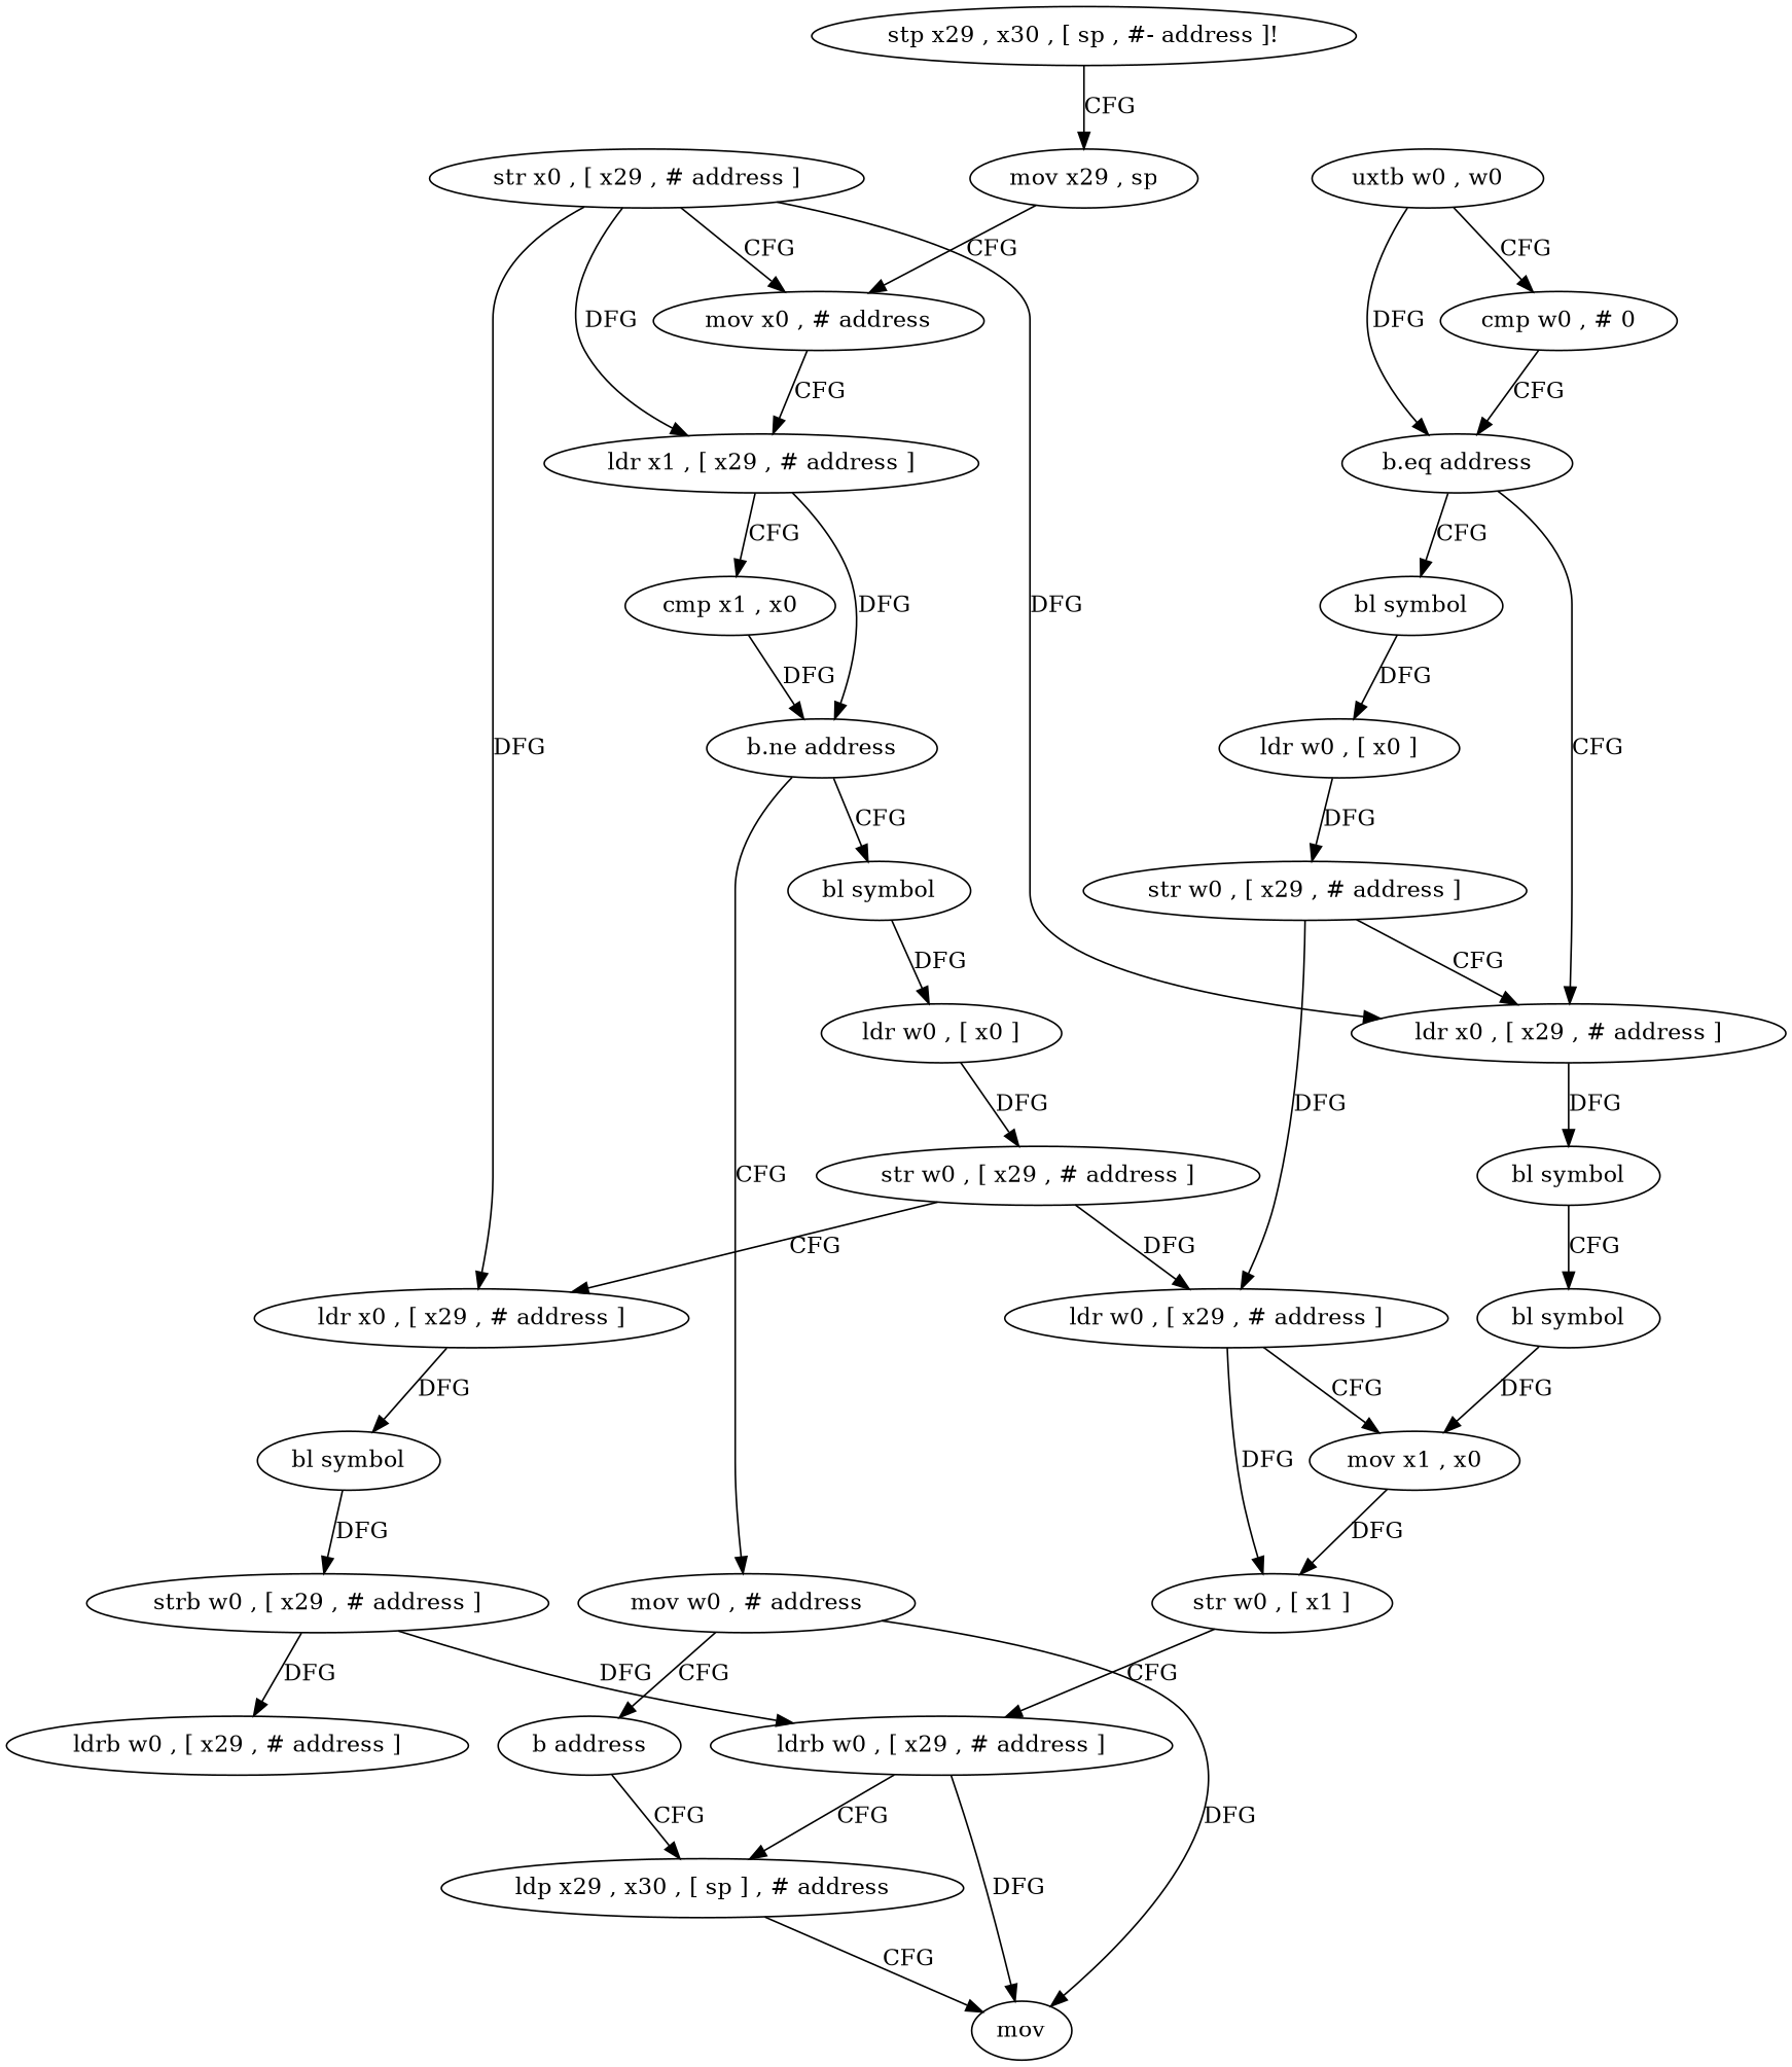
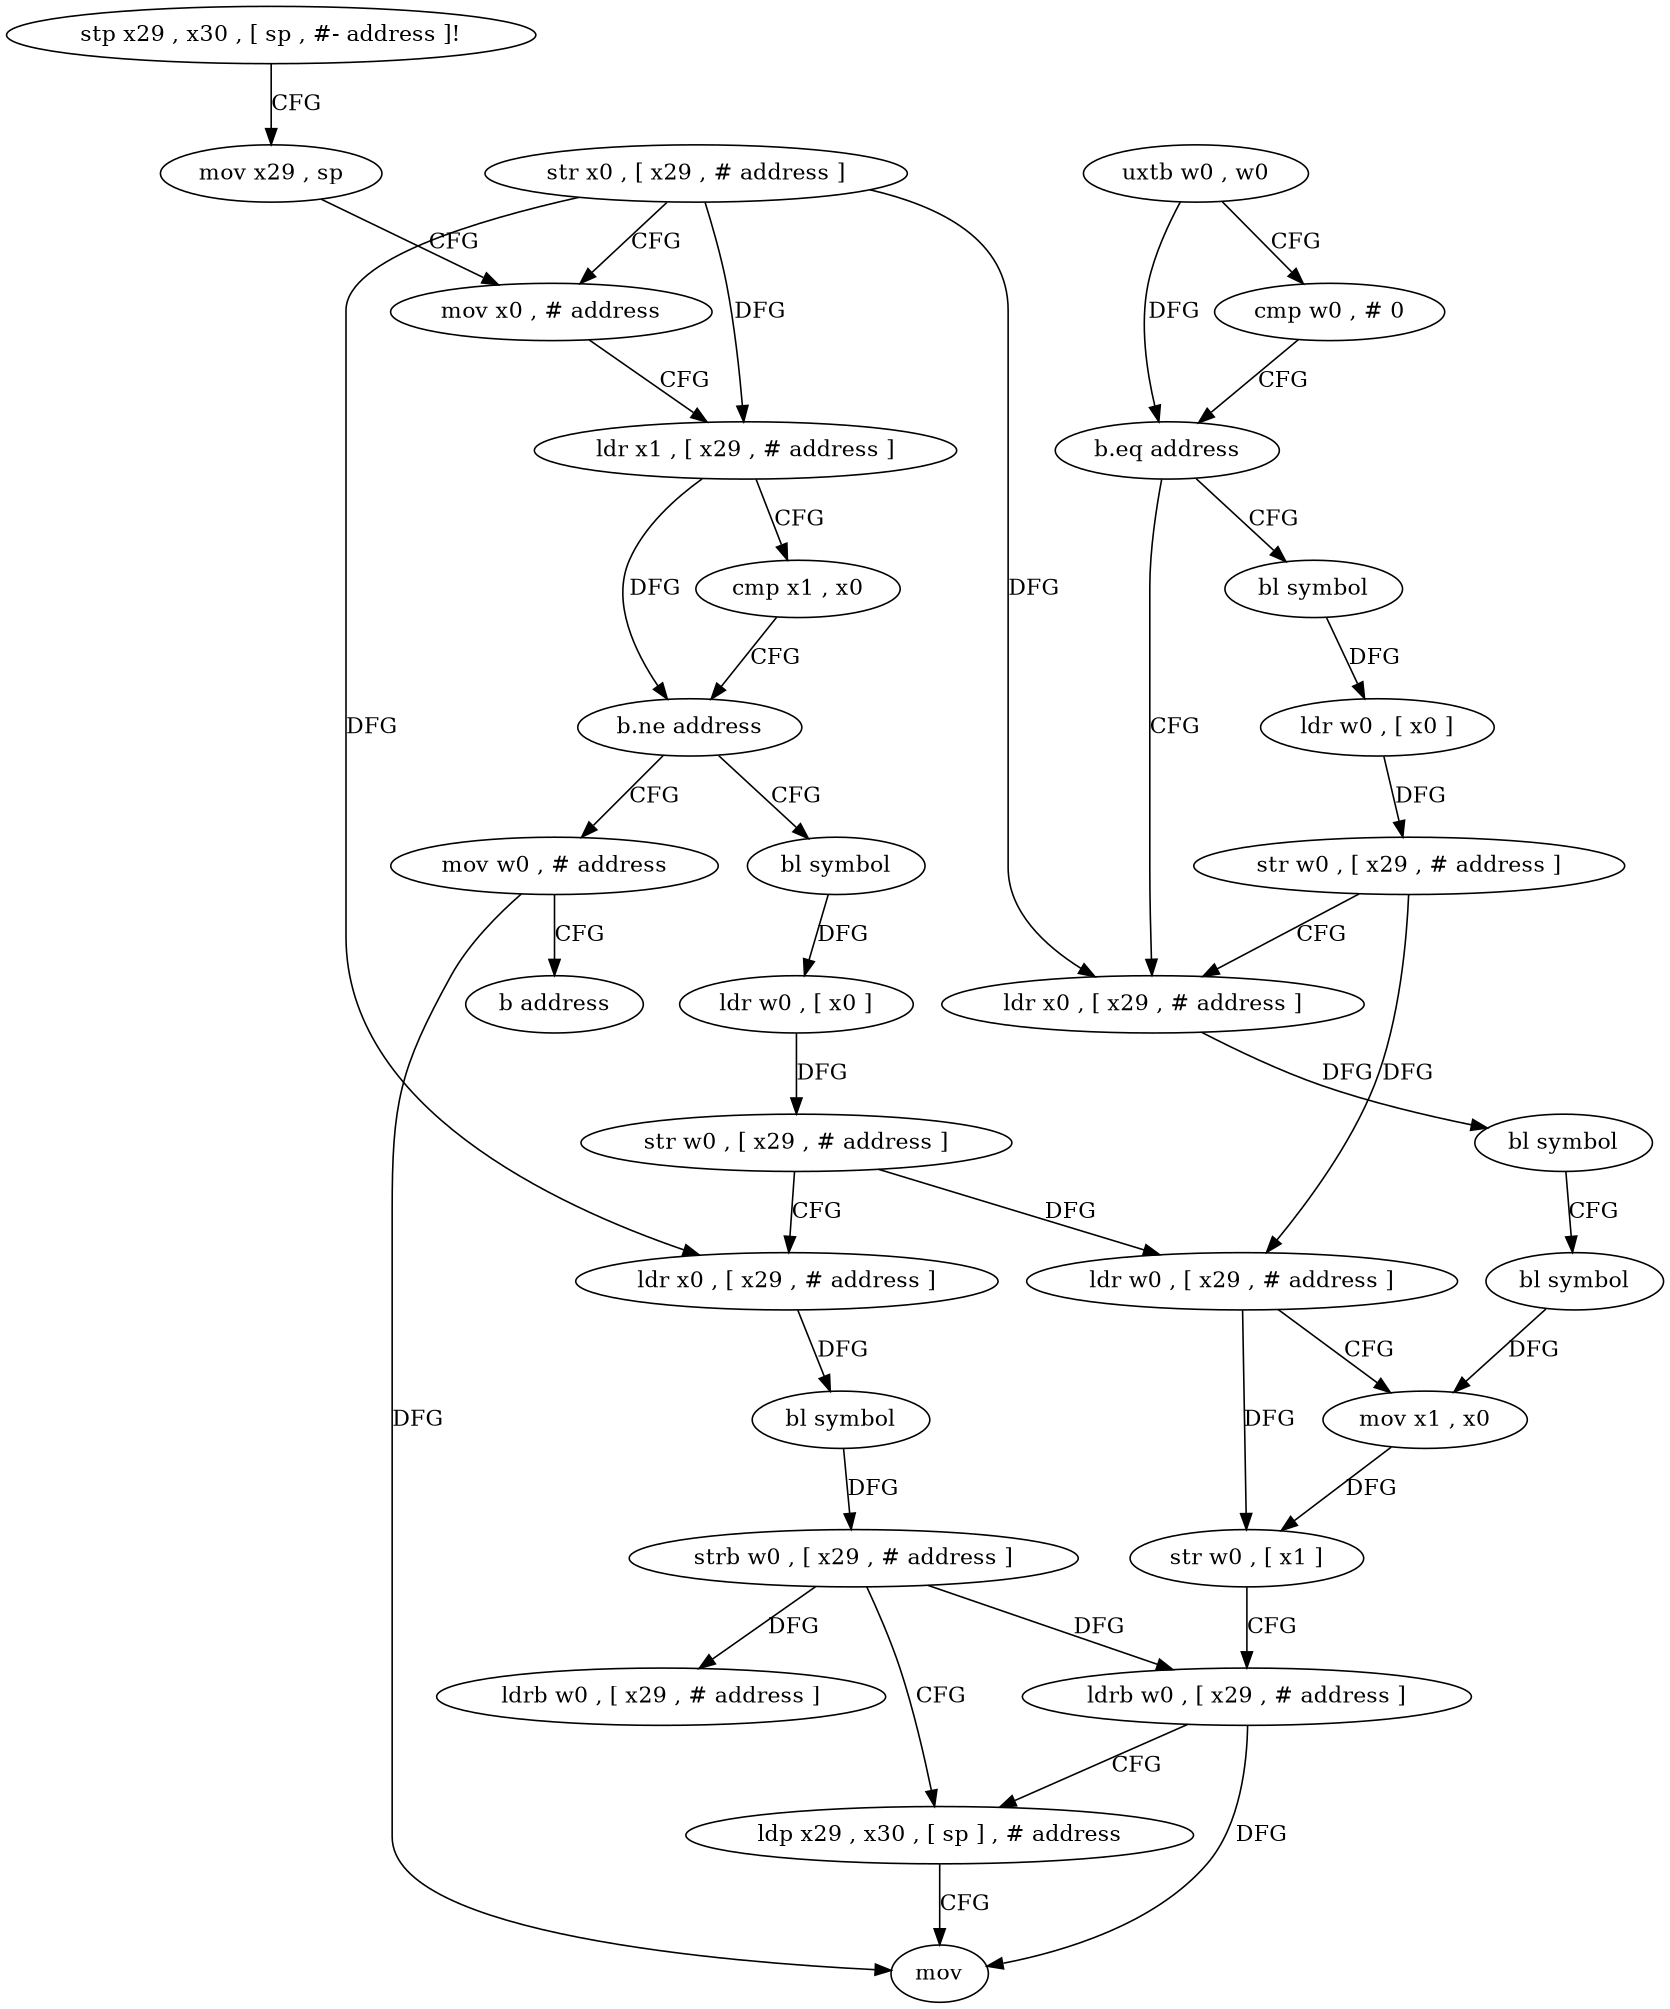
  digraph {
    n1 [label="stp x29 , x30 , [ sp , #- address ]!"]
    n2 [label="mov x29 , sp"]
    n3 [label="mov x0 , # address"]
    n4 [label="str x0 , [ x29 , # address ]"]
    n5 [label="ldr x1 , [ x29 , # address ]"]
    n6 [label="ldr x0 , [ x29 , # address ]"]
    n7 [label="ldr x0 , [ x29 , # address ]"]
    n8 [label="cmp x1 , x0"]
    n9 [label="b.ne address"]
    n10 [label="bl symbol"]
    n11 [label="bl symbol"]
    n12 [label="bl symbol"]
    n13 [label="mov w0 , # address"]
    n14 [label="ldr w0 , [ x0 ]"]
    n15 [label="b address"]
    n16 [label=mov]
    n17 [label="str w0 , [ x29 , # address ]"]
    n18 [label="ldp x29 , x30 , [ sp ] , # address"]
    n19 [label="ldr w0 , [ x29 , # address ]"]
    n20 [label="mov x1 , x0"]
    n21 [label="str w0 , [ x1 ]"]
    n22 [label="strb w0 , [ x29 , # address ]"]
    n23 [label="ldrb w0 , [ x29 , # address ]"]
    n24 [label="ldrb w0 , [ x29 , # address ]"]
    n25 [label="uxtb w0 , w0"]
    n26 [label="cmp w0 , # 0"]
    n27 [label="b.eq address"]
    n28 [label="bl symbol"]
    n29 [label="ldr w0 , [ x0 ]"]
    n30 [label="bl symbol"]
    n31 [label="str w0 , [ x29 , # address ]"]
    n1 -> n2 [label=CFG]
    n2 -> n3 [label=CFG]
    n3 -> n5 [label=CFG]
    n4 -> n3 [label=CFG]
    n4 -> n5 [label=DFG]
    n4 -> n6 [label=DFG]
    n4 -> n7 [label=DFG]
    n5 -> n8 [label=CFG]
    n5 -> n9 [label=DFG]
    n6 -> n10 [label=DFG]
    n7 -> n11 [label=DFG]
-   n8 -> n9 [label=DFG]
+   n8 -> n9 [label=CFG]
    n9 -> n12 [label=CFG]
    n9 -> n13 [label=CFG]
    n10 -> n22 [label=DFG]
    n11 -> n30 [label=CFG]
    n12 -> n14 [label=DFG]
    n13 -> n15 [label=CFG]
    n13 -> n16 [label=DFG]
    n14 -> n17 [label=DFG]
-   n15 -> n18 [label=CFG]
+   n22 -> n18 [label=CFG]
    n17 -> n6 [label=CFG]
    n17 -> n19 [label=DFG]
    n18 -> n16 [label=CFG]
    n19 -> n20 [label=CFG]
    n19 -> n21 [label=DFG]
    n20 -> n21 [label=DFG]
    n21 -> n24 [label=CFG]
    n22 -> n23 [label=DFG]
    n22 -> n24 [label=DFG]
    n24 -> n16 [label=DFG]
    n24 -> n18 [label=CFG]
    n25 -> n26 [label=CFG]
    n25 -> n27 [label=DFG]
    n26 -> n27 [label=CFG]
    n27 -> n7 [label=CFG]
    n27 -> n28 [label=CFG]
    n28 -> n29 [label=DFG]
    n29 -> n31 [label=DFG]
    n30 -> n20 [label=DFG]
    n31 -> n7 [label=CFG]
    n31 -> n19 [label=DFG]
  }
